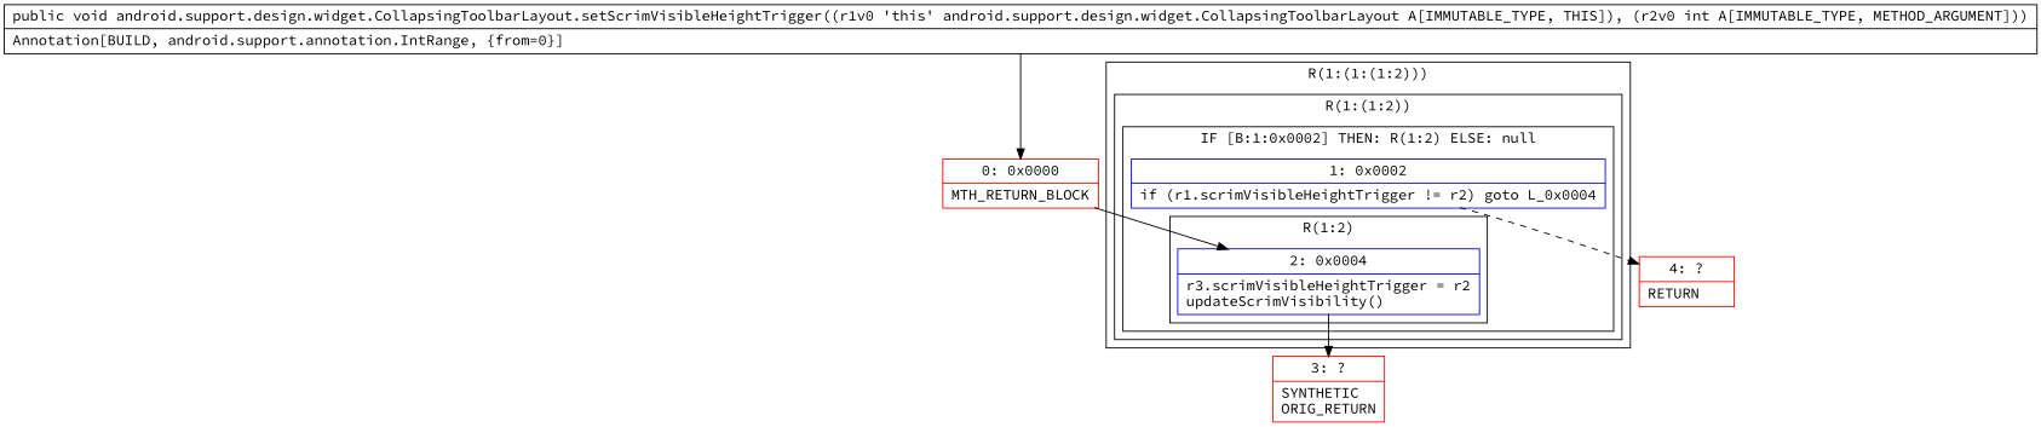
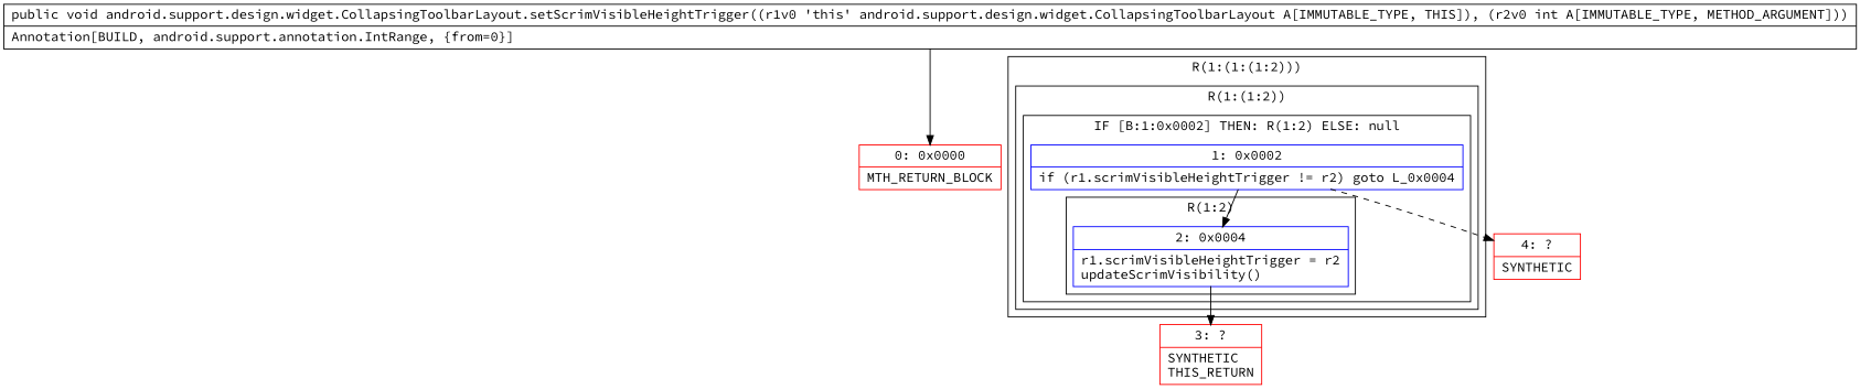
  digraph {
    fontname="Source Code Pro"
    node [color=red fontname="Source Code Pro" shape=record]
    edge [fontname="Source Code Pro"]
-   n1 [color=blue label="{2\:\ 0x0004|r3.scrimVisibleHeightTrigger = r2\lupdateScrimVisibility()\l}"]
+   n1 [color=blue label="{2\:\ 0x0004|r1.scrimVisibleHeightTrigger = r2\lupdateScrimVisibility()\l}"]
    n2 [color=blue label="{1\:\ 0x0002|if (r1.scrimVisibleHeightTrigger != r2) goto L_0x0004\l}"]
-   n3 [label="{3\:\ ?|SYNTHETIC\lORIG_RETURN\l}"]
-   n4 [label="{4\:\ ?|RETURN\l}"]
+   n3 [label="{3\:\ ?|SYNTHETIC\lTHIS_RETURN\l}"]
+   n4 [label="{4\:\ ?|SYNTHETIC\l}"]
    n5 [label="{0\:\ 0x0000|MTH_RETURN_BLOCK\l}"]
    n6 [label="{public void android.support.design.widget.CollapsingToolbarLayout.setScrimVisibleHeightTrigger((r1v0 'this' android.support.design.widget.CollapsingToolbarLayout A[IMMUTABLE_TYPE, THIS]), (r2v0 int A[IMMUTABLE_TYPE, METHOD_ARGUMENT]))  | Annotation[BUILD, android.support.annotation.IntRange, \{from=0\}]\l}" color=""]
    subgraph cluster_1 {
      label="R(1:(1:(1:2)))"
      subgraph cluster_2 {
        label="R(1:(1:2))"
        subgraph cluster_3 {
          label="IF [B:1:0x0002] THEN: R(1:2) ELSE: null"
          n2
          subgraph cluster_4 {
            label="R(1:2)"
            n1
          }
        }
      }
    }
    n1 -> n3
-   n5 -> n1
+   n2 -> n1
    n2 -> n4 [style=dashed]
    n6 -> n5
  }
